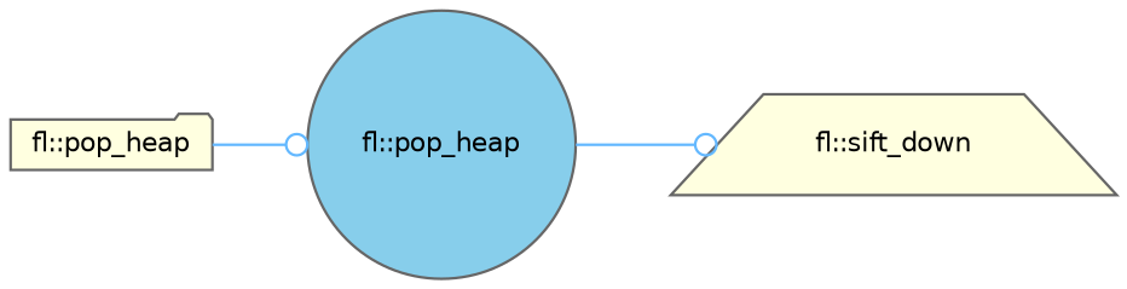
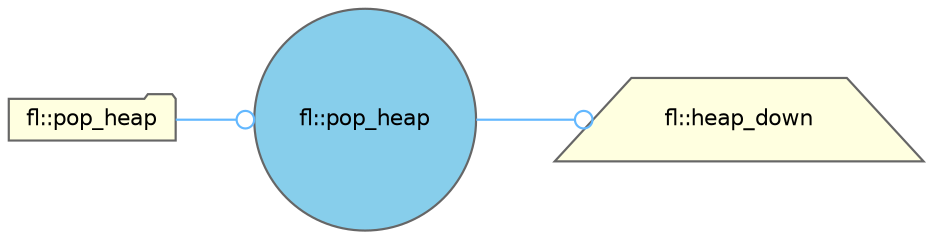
  digraph {
    rankdir=LR
    node [color=grey40 fillcolor=lightyellow fontname=Helvetica fontsize=10 style=filled]
    edge [color=steelblue1 fontname=Helvetica fontsize=10 labelfontname=Helvetica labelfontsize=10 style=solid arrowhead=odot]
    n1 [color=gray40 fontcolor=black height=0.2 label="fl::pop_heap" shape=folder width=0.4]
    n2 [fillcolor=skyblue height=0.2 label="fl::pop_heap" shape=circle width=0.4]
-   n3 [height=0.2 label="fl::sift_down" shape=trapezium width=0.4]
+   n3 [height=0.2 label="fl::heap_down" shape=trapezium width=0.4]
    n1 -> n2
    n2 -> n3
  }
